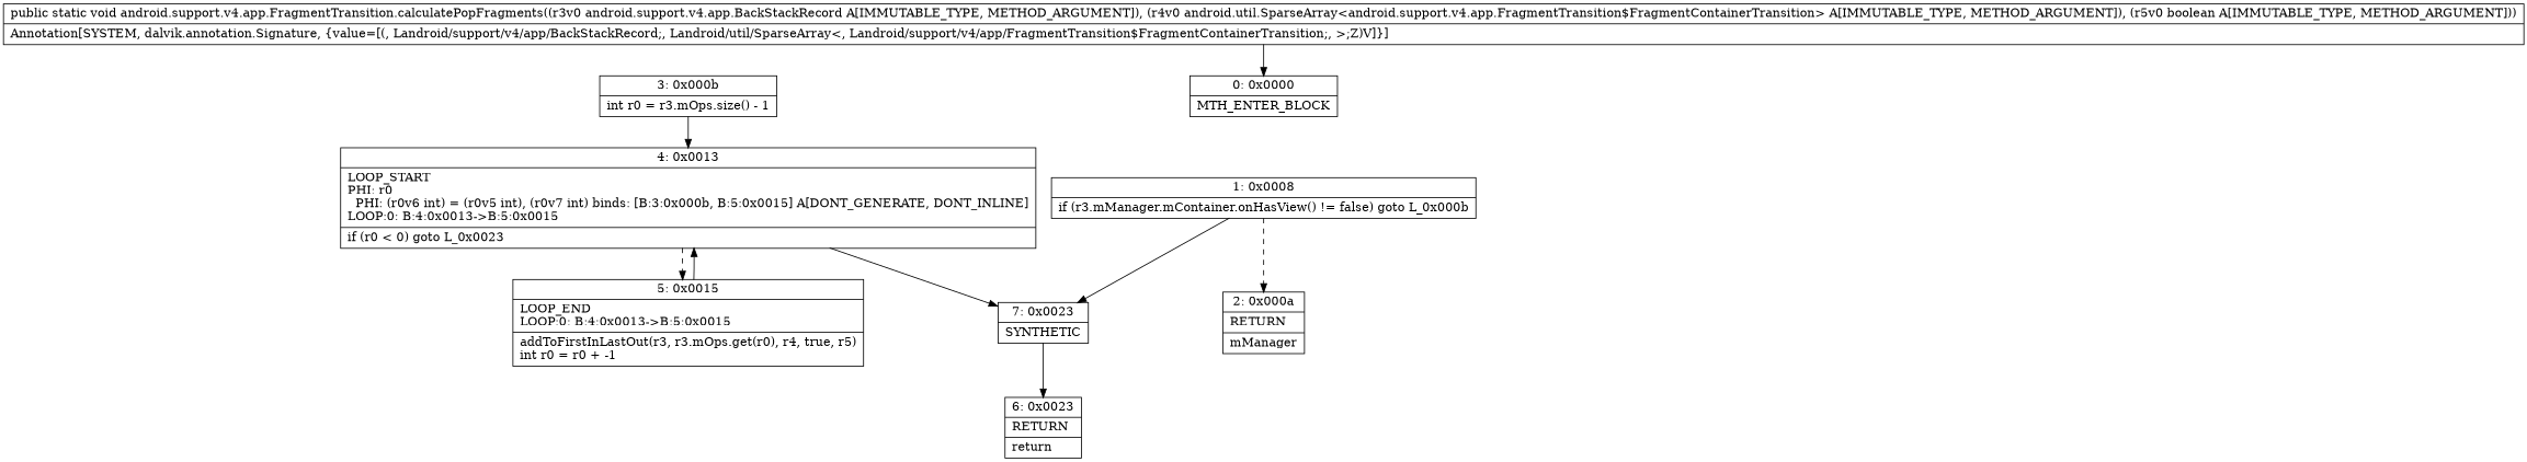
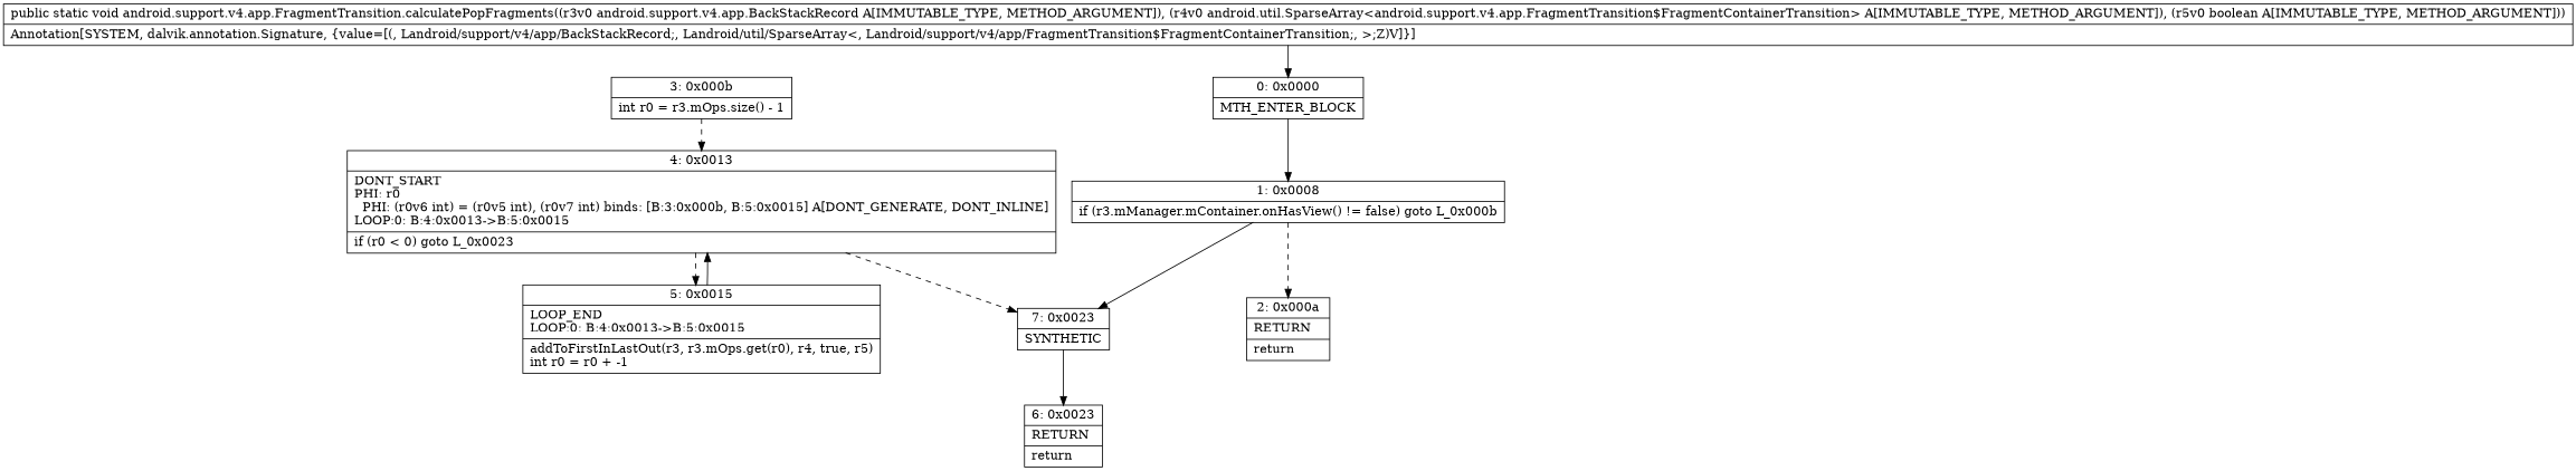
  digraph {
    node [shape=record]
    n1 [label="{0\:\ 0x0000|MTH_ENTER_BLOCK\l}"]
    n2 [label="{1\:\ 0x0008|if (r3.mManager.mContainer.onHasView() != false) goto L_0x000b\l}"]
-   n3 [label="{2\:\ 0x000a|RETURN\l|mManager\l}"]
+   n3 [label="{2\:\ 0x000a|RETURN\l|return\l}"]
    n4 [label="{7\:\ 0x0023|SYNTHETIC\l}"]
    n5 [label="{3\:\ 0x000b|int r0 = r3.mOps.size() \- 1\l}"]
-   n6 [label="{4\:\ 0x0013|LOOP_START\lPHI: r0 \l  PHI: (r0v6 int) = (r0v5 int), (r0v7 int) binds: [B:3:0x000b, B:5:0x0015] A[DONT_GENERATE, DONT_INLINE]\lLOOP:0: B:4:0x0013\-\>B:5:0x0015\l|if (r0 \< 0) goto L_0x0023\l}"]
+   n6 [label="{4\:\ 0x0013|DONT_START\lPHI: r0 \l  PHI: (r0v6 int) = (r0v5 int), (r0v7 int) binds: [B:3:0x000b, B:5:0x0015] A[DONT_GENERATE, DONT_INLINE]\lLOOP:0: B:4:0x0013\-\>B:5:0x0015\l|if (r0 \< 0) goto L_0x0023\l}"]
    n7 [label="{5\:\ 0x0015|LOOP_END\lLOOP:0: B:4:0x0013\-\>B:5:0x0015\l|addToFirstInLastOut(r3, r3.mOps.get(r0), r4, true, r5)\lint r0 = r0 + \-1\l}"]
    n8 [label="{6\:\ 0x0023|RETURN\l|return\l}"]
    n9 [label="{public static void android.support.v4.app.FragmentTransition.calculatePopFragments((r3v0 android.support.v4.app.BackStackRecord A[IMMUTABLE_TYPE, METHOD_ARGUMENT]), (r4v0 android.util.SparseArray\<android.support.v4.app.FragmentTransition$FragmentContainerTransition\> A[IMMUTABLE_TYPE, METHOD_ARGUMENT]), (r5v0 boolean A[IMMUTABLE_TYPE, METHOD_ARGUMENT]))  | Annotation[SYSTEM, dalvik.annotation.Signature, \{value=[(, Landroid\/support\/v4\/app\/BackStackRecord;, Landroid\/util\/SparseArray\<, Landroid\/support\/v4\/app\/FragmentTransition$FragmentContainerTransition;, \>;Z)V]\}]\l}"]
+   n1 -> n2
    n2 -> n3 [style=dashed]
    n2 -> n4
    n4 -> n8
-   n5 -> n6
-   n6 -> n4
+   n5 -> n6 [style=dashed]
+   n6 -> n4 [style=dashed]
    n6 -> n7 [style=dashed]
    n7 -> n6
    n9 -> n1
  }
